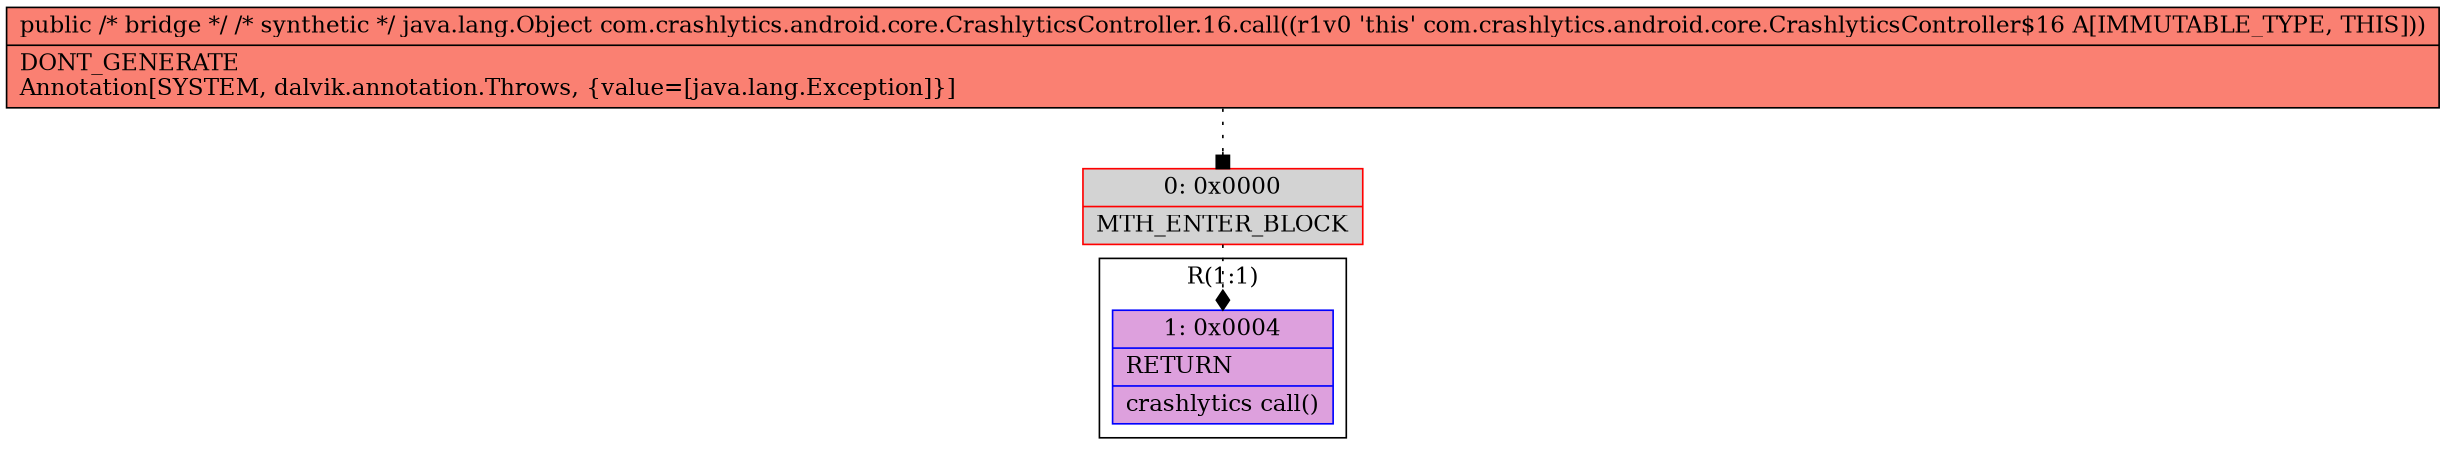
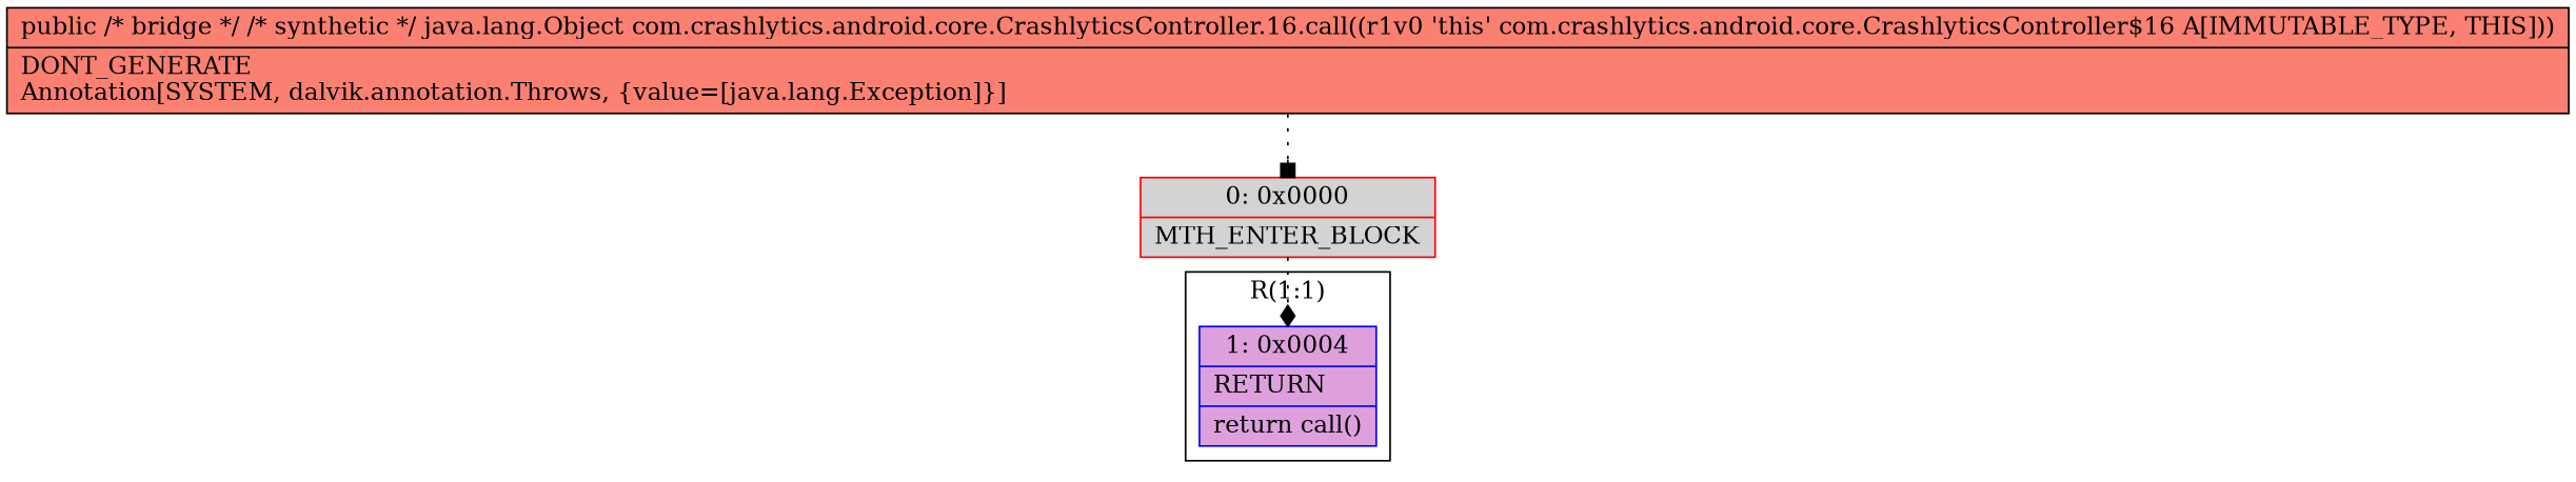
  digraph {
    node [shape=record style=filled]
    edge [style=dotted]
-   n1 [color=blue label="{1\:\ 0x0004|RETURN\l|crashlytics call()\l}" fillcolor=plum]
+   n1 [color=blue label="{1\:\ 0x0004|RETURN\l|return call()\l}" fillcolor=plum]
    n2 [color=red label="{0\:\ 0x0000|MTH_ENTER_BLOCK\l}" fillcolor=lightgrey]
    n3 [label="{public \/* bridge *\/ \/* synthetic *\/ java.lang.Object com.crashlytics.android.core.CrashlyticsController.16.call((r1v0 'this' com.crashlytics.android.core.CrashlyticsController$16 A[IMMUTABLE_TYPE, THIS]))  | DONT_GENERATE\lAnnotation[SYSTEM, dalvik.annotation.Throws, \{value=[java.lang.Exception]\}]\l}" fillcolor=salmon]
    subgraph cluster_1 {
      label="R(1:1)"
      n1
    }
    n2 -> n1 [arrowhead=diamond]
    n3 -> n2 [arrowhead=box]
  }
